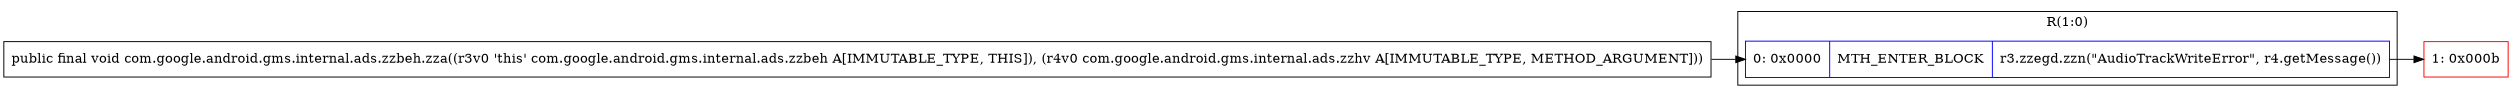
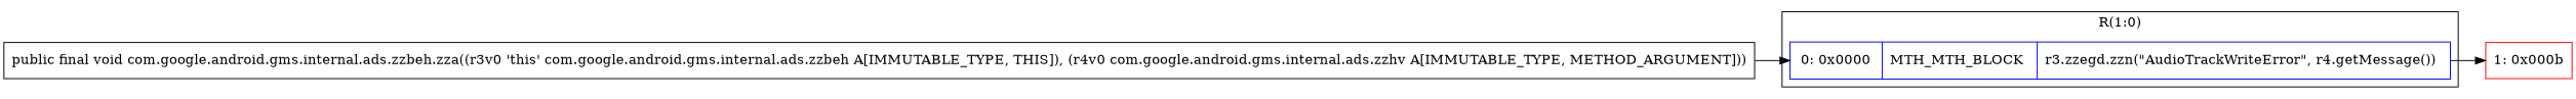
  digraph {
    rankdir=LR
    node [shape=record]
-   n1 [color=blue label="{0\:\ 0x0000|MTH_ENTER_BLOCK\l|r3.zzegd.zzn(\"AudioTrackWriteError\", r4.getMessage())\l}"]
+   n1 [color=blue label="{0\:\ 0x0000|MTH_MTH_BLOCK\l|r3.zzegd.zzn(\"AudioTrackWriteError\", r4.getMessage())\l}"]
    n2 [color=red label="{1\:\ 0x000b}"]
    n3 [label="{public final void com.google.android.gms.internal.ads.zzbeh.zza((r3v0 'this' com.google.android.gms.internal.ads.zzbeh A[IMMUTABLE_TYPE, THIS]), (r4v0 com.google.android.gms.internal.ads.zzhv A[IMMUTABLE_TYPE, METHOD_ARGUMENT])) }"]
    subgraph cluster_1 {
      label="R(1:0)"
      n1
    }
    n1 -> n2
    n3 -> n1
  }
